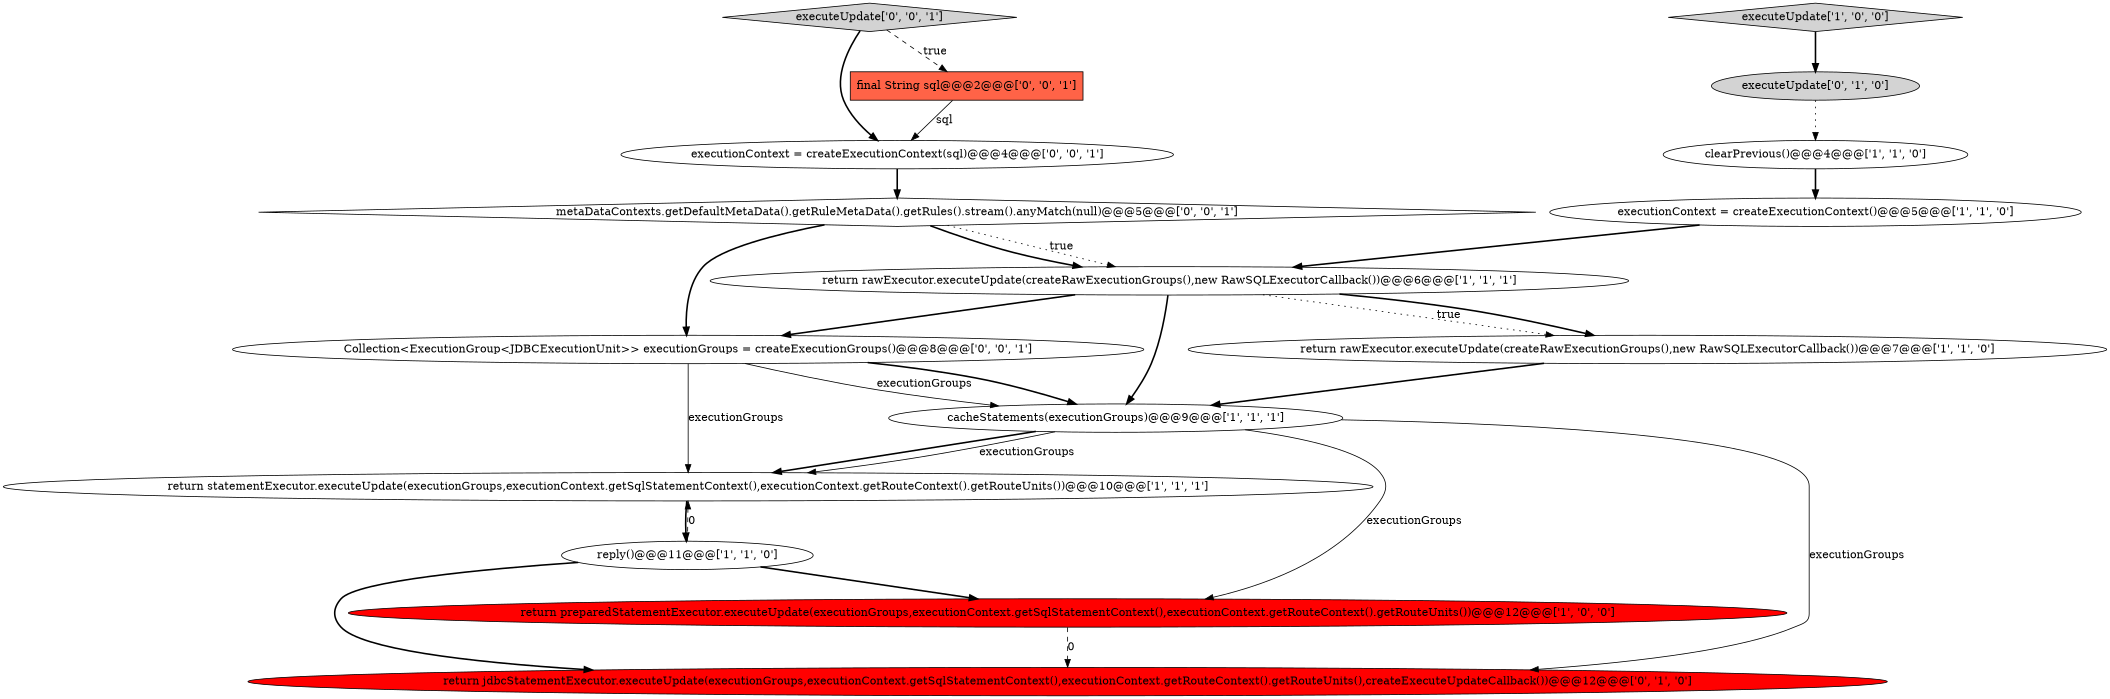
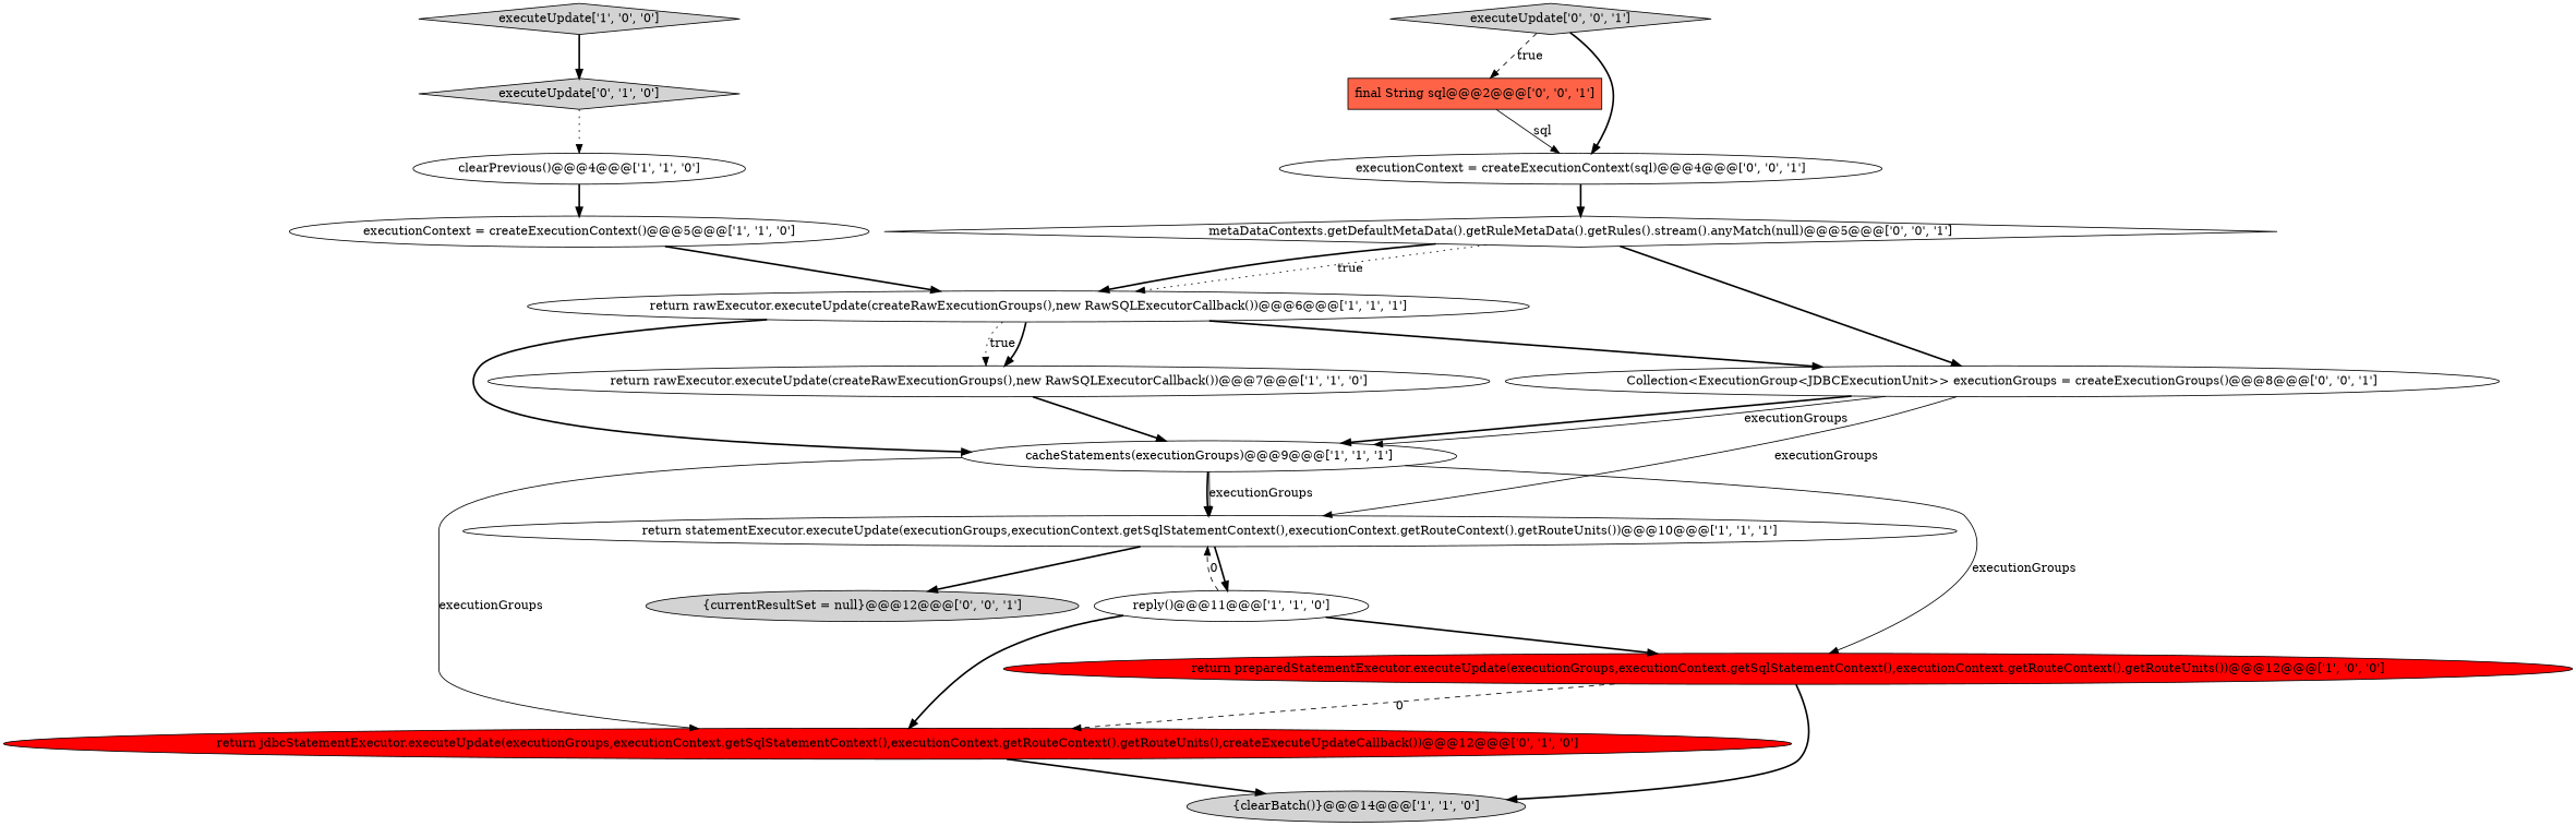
  digraph {
    node [fillcolor=white shape=ellipse style=filled]
    edge [style=bold]
    n1 [fillcolor=red label="return preparedStatementExecutor.executeUpdate(executionGroups,executionContext.getSqlStatementContext(),executionContext.getRouteContext().getRouteUnits())@@@12@@@['1', '0', '0']"]
    n2 [fillcolor=red label="return jdbcStatementExecutor.executeUpdate(executionGroups,executionContext.getSqlStatementContext(),executionContext.getRouteContext().getRouteUnits(),createExecuteUpdateCallback())@@@12@@@['0', '1', '0']"]
+   n3 [fillcolor=lightgray label="{clearBatch()}@@@14@@@['1', '1', '0']"]
    n4 [label="executionContext = createExecutionContext(sql)@@@4@@@['0', '0', '1']"]
    n5 [label="metaDataContexts.getDefaultMetaData().getRuleMetaData().getRules().stream().anyMatch(null)@@@5@@@['0', '0', '1']" shape=diamond]
    n6 [label="Collection<ExecutionGroup<JDBCExecutionUnit>> executionGroups = createExecutionGroups()@@@8@@@['0', '0', '1']"]
    n7 [label="return rawExecutor.executeUpdate(createRawExecutionGroups(),new RawSQLExecutorCallback())@@@6@@@['1', '1', '1']"]
    n8 [label="cacheStatements(executionGroups)@@@9@@@['1', '1', '1']"]
    n9 [label="return statementExecutor.executeUpdate(executionGroups,executionContext.getSqlStatementContext(),executionContext.getRouteContext().getRouteUnits())@@@10@@@['1', '1', '1']"]
    n10 [label="return rawExecutor.executeUpdate(createRawExecutionGroups(),new RawSQLExecutorCallback())@@@7@@@['1', '1', '0']"]
    n11 [label="reply()@@@11@@@['1', '1', '0']"]
+   n12 [fillcolor=lightgray label="{currentResultSet = null}@@@12@@@['0', '0', '1']"]
    n13 [fillcolor=lightgray label="executeUpdate['0', '0', '1']" shape=diamond]
    n14 [fillcolor=tomato label="final String sql@@@2@@@['0', '0', '1']" shape=box]
-   n15 [fillcolor=lightgray label="executeUpdate['0', '1', '0']"]
+   n15 [fillcolor=lightgray label="executeUpdate['0', '1', '0']" shape=diamond]
    n16 [label="clearPrevious()@@@4@@@['1', '1', '0']"]
    n17 [label="executionContext = createExecutionContext()@@@5@@@['1', '1', '0']"]
    n18 [fillcolor=lightgray label="executeUpdate['1', '0', '0']" shape=diamond]
    n1 -> n2 [label=0 style=dashed]
+   n1 -> n3
+   n2 -> n3
    n4 -> n5
    n5 -> n6
    n5 -> n7 [label=true style=dotted]
    n5 -> n7
    n6 -> n8
    n6 -> n8 [label=executionGroups style=solid]
    n6 -> n9 [label=executionGroups style=solid]
    n7 -> n6
    n7 -> n8
    n7 -> n10 [label=true style=dotted]
    n7 -> n10
    n8 -> n1 [label=executionGroups style=solid]
    n8 -> n2 [label=executionGroups style=solid]
    n8 -> n9
    n8 -> n9 [label=executionGroups style=solid]
    n9 -> n11
+   n9 -> n12
    n10 -> n8
    n11 -> n1
    n11 -> n2
    n11 -> n9 [label=0 style=dashed]
    n13 -> n4
    n13 -> n14 [label=true style=dashed]
    n14 -> n4 [label=sql style=solid]
    n15 -> n16 [style=dotted]
    n16 -> n17
    n17 -> n7
    n18 -> n15
  }
